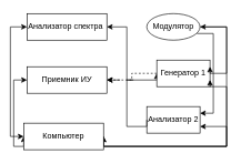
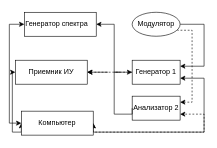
  <mxCell id="0" />
  <mxCell id="1" parent="0" />
  <mxCell id="2" style="edgeStyle=orthogonalEdgeStyle;rounded=0;orthogonalLoop=1;jettySize=auto;html=1;exitX=0;exitY=0.5;exitDx=0;exitDy=0;entryX=0;entryY=0.5;entryDx=0;entryDy=0;startArrow=classic;startFill=1;" edge="1" parent="1" source="3" target="14"><mxGeometry relative="1" as="geometry"><Array as="points"><mxPoint x="20" y="120" /><mxPoint x="20" y="220" /></Array></mxGeometry></mxCell>
- <mxCell id="3" value="Приемник ИУ" style="rounded=0;whiteSpace=wrap;html=1;" vertex="1" parent="1"><mxGeometry x="40" y="100" width="120" height="40" as="geometry" /></mxCell>
+ <mxCell id="3" value="Приемник ИУ" style="rounded=0;whiteSpace=wrap;html=1;" vertex="1" parent="1"><mxGeometry x="25" y="100" width="120" height="40" as="geometry" /></mxCell>
  <mxCell id="4" style="edgeStyle=orthogonalEdgeStyle;rounded=0;orthogonalLoop=1;jettySize=auto;html=1;exitX=0;exitY=0.5;exitDx=0;exitDy=0;entryX=1;entryY=0.5;entryDx=0;entryDy=0;dashed=1;" edge="1" parent="1" source="6" target="3"><mxGeometry relative="1" as="geometry" /></mxCell>
  <mxCell id="5" style="edgeStyle=orthogonalEdgeStyle;rounded=0;orthogonalLoop=1;jettySize=auto;html=1;exitX=0;exitY=0.5;exitDx=0;exitDy=0;entryX=1;entryY=0.5;entryDx=0;entryDy=0;startArrow=classic;startFill=1;" edge="1" parent="1" source="6"><mxGeometry relative="1" as="geometry"><mxPoint x="160" y="40" as="targetPoint" /><Array as="points"><mxPoint x="190" y="120" /><mxPoint x="190" y="40" /></Array></mxGeometry></mxCell>
- <mxCell id="6" value="Генератор 1" style="rounded=0;whiteSpace=wrap;html=1;" vertex="1" parent="1"><mxGeometry x="235" y="90" width="80" height="40" as="geometry" /></mxCell>
+ <mxCell id="6" value="Генератор 1" style="rounded=0;whiteSpace=wrap;html=1;" vertex="1" parent="1"><mxGeometry x="220" y="100" width="80" height="40" as="geometry" /></mxCell>
  <mxCell id="7" style="edgeStyle=orthogonalEdgeStyle;rounded=0;orthogonalLoop=1;jettySize=auto;html=1;exitX=0;exitY=0.5;exitDx=0;exitDy=0;entryX=1;entryY=0.5;entryDx=0;entryDy=0;startArrow=none;" edge="1" parent="1" target="3"><mxGeometry relative="1" as="geometry"><Array as="points" /><mxPoint x="180" y="120" as="sourcePoint" /></mxGeometry></mxCell>
  <mxCell id="8" value="Анализатор 2" style="rounded=0;whiteSpace=wrap;html=1;" vertex="1" parent="1"><mxGeometry x="220" y="160" width="80" height="40" as="geometry" /></mxCell>
  <mxCell id="9" style="edgeStyle=orthogonalEdgeStyle;rounded=0;orthogonalLoop=1;jettySize=auto;html=1;exitX=0;exitY=0.5;exitDx=0;exitDy=0;entryX=0;entryY=0.5;entryDx=0;entryDy=0;startArrow=classic;startFill=1;" edge="1" parent="1" source="10" target="14"><mxGeometry relative="1" as="geometry" /></mxCell>
- <mxCell id="10" value="Анализатор спектра&amp;nbsp;" style="rounded=0;whiteSpace=wrap;html=1;align=left;" vertex="1" parent="1"><mxGeometry x="40" y="20" width="120" height="40" as="geometry" /></mxCell>
- <mxCell id="11" style="edgeStyle=orthogonalEdgeStyle;rounded=0;orthogonalLoop=1;jettySize=auto;html=1;exitX=1;exitY=0.5;exitDx=0;exitDy=0;entryX=1;entryY=0.75;entryDx=0;entryDy=0;startArrow=classic;startFill=1;" edge="1" parent="1" source="14" target="8"><mxGeometry relative="1" as="geometry"><Array as="points"><mxPoint x="340" y="220" /><mxPoint x="340" y="190" /></Array></mxGeometry></mxCell>
+ <mxCell id="10" value="Генератор спектра&amp;nbsp;" style="rounded=0;whiteSpace=wrap;html=1;align=left;" vertex="1" parent="1"><mxGeometry x="40" y="20" width="120" height="40" as="geometry" /></mxCell>
+ <mxCell id="11" style="edgeStyle=orthogonalEdgeStyle;rounded=0;orthogonalLoop=1;jettySize=auto;html=1;exitX=1;exitY=0.5;exitDx=0;exitDy=0;entryX=1;entryY=0.75;entryDx=0;entryDy=0;startArrow=classic;startFill=1;dashed=1;" edge="1" parent="1" source="14" target="8"><mxGeometry relative="1" as="geometry"><Array as="points"><mxPoint x="340" y="220" /><mxPoint x="340" y="190" /></Array></mxGeometry></mxCell>
  <mxCell id="12" style="edgeStyle=orthogonalEdgeStyle;rounded=0;orthogonalLoop=1;jettySize=auto;html=1;exitX=1;exitY=0.5;exitDx=0;exitDy=0;startArrow=classic;startFill=1;entryX=1;entryY=0.75;entryDx=0;entryDy=0;" edge="1" parent="1" source="14" target="6"><mxGeometry relative="1" as="geometry"><mxPoint x="320" y="130" as="targetPoint" /><Array as="points"><mxPoint x="340" y="220" /><mxPoint x="340" y="130" /></Array></mxGeometry></mxCell>
- <mxCell id="13" style="edgeStyle=orthogonalEdgeStyle;rounded=0;orthogonalLoop=1;jettySize=auto;html=1;exitX=1;exitY=0.5;exitDx=0;exitDy=0;entryX=1;entryY=0.5;entryDx=0;entryDy=0;" edge="1" parent="1" source="14" target="17"><mxGeometry relative="1" as="geometry"><Array as="points"><mxPoint x="340" y="220" /><mxPoint x="340" y="40" /></Array></mxGeometry></mxCell>
  <mxCell id="14" value="Компьютер" style="rounded=0;whiteSpace=wrap;html=1;" vertex="1" parent="1"><mxGeometry x="35" y="185" width="120" height="40" as="geometry" /></mxCell>
  <mxCell id="15" style="edgeStyle=orthogonalEdgeStyle;rounded=0;orthogonalLoop=1;jettySize=auto;html=1;exitX=1;exitY=0.5;exitDx=0;exitDy=0;entryX=1;entryY=0.25;entryDx=0;entryDy=0;" edge="1" parent="1" source="17" target="6"><mxGeometry relative="1" as="geometry"><Array as="points"><mxPoint x="340" y="40" /><mxPoint x="340" y="110" /></Array></mxGeometry></mxCell>
- <mxCell id="16" style="edgeStyle=orthogonalEdgeStyle;rounded=0;orthogonalLoop=1;jettySize=auto;html=1;exitX=1;exitY=0.75;exitDx=0;exitDy=0;entryX=1;entryY=0.25;entryDx=0;entryDy=0;" edge="1" parent="1" source="17" target="8"><mxGeometry relative="1" as="geometry"><Array as="points"><mxPoint x="320" y="50" /><mxPoint x="320" y="170" /></Array></mxGeometry></mxCell>
+ <mxCell id="16" style="edgeStyle=orthogonalEdgeStyle;rounded=0;orthogonalLoop=1;jettySize=auto;html=1;exitX=1;exitY=0.75;exitDx=0;exitDy=0;entryX=1;entryY=0.25;entryDx=0;entryDy=0;dashed=1;" edge="1" parent="1" source="17" target="8"><mxGeometry relative="1" as="geometry"><Array as="points"><mxPoint x="320" y="50" /><mxPoint x="320" y="170" /></Array></mxGeometry></mxCell>
  <mxCell id="17" value="Модулятор" style="ellipse;whiteSpace=wrap;html=1;" vertex="1" parent="1"><mxGeometry x="220" y="20" width="80" height="40" as="geometry" /></mxCell>
  <mxCell id="18" value="" style="edgeStyle=orthogonalEdgeStyle;rounded=0;orthogonalLoop=1;jettySize=auto;html=1;exitX=0;exitY=0.5;exitDx=0;exitDy=0;entryX=1;entryY=0.5;entryDx=0;entryDy=0;endArrow=none;" edge="1" parent="1" source="8"><mxGeometry relative="1" as="geometry"><Array as="points"><mxPoint x="190" y="190" /><mxPoint x="190" y="120" /></Array><mxPoint x="220" y="180" as="sourcePoint" /><mxPoint x="200" y="120" as="targetPoint" /></mxGeometry></mxCell>
  <mxCell id="19" value="" style="shape=image;html=1;verticalAlign=top;verticalLabelPosition=bottom;labelBackgroundColor=#ffffff;imageAspect=0;aspect=fixed;image=https://cdn1.iconfinder.com/data/icons/bootstrap-vol-2/16/dot-128.png;strokeWidth=0;" vertex="1" parent="1"><mxGeometry x="180" y="110" width="20" height="20" as="geometry" /></mxCell>
